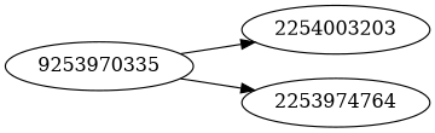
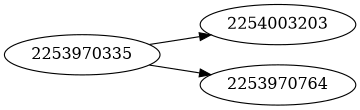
  strict digraph {
    rankdir=LR
-   2253970335 [label=9253970335]
+   2253970335
    2254003203
-   2253970764 [label=2253974764]
+   2253970764
    2253970335 -> 2254003203
    2253970335 -> 2253970764
  }
